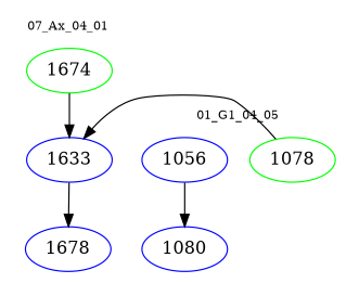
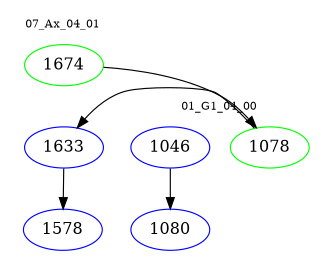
  digraph {
    node [color=blue]
    edge [color=black]
    n1 [color=green label=1674]
    n2 [label=1633]
-   n3 [label=1678]
+   n3 [label=1578]
    n4 [color=green label=1078]
-   n5 [label=1056]
+   n5 [label=1046]
    n6 [label=1080]
    subgraph cluster_1 {
      color=white
      fontsize=10
      label="07_Ax_04_01"
      n1
      n2
      n3
    }
    subgraph cluster_2 {
      color=white
      fontsize=10
-     label="01_G1_04_05"
+     label="01_G1_04_00"
      n4
      n5
      n6
    }
-   n1 -> n2
+   n1 -> n4
    n2 -> n3
    n4 -> n2
    n5 -> n6
  }
